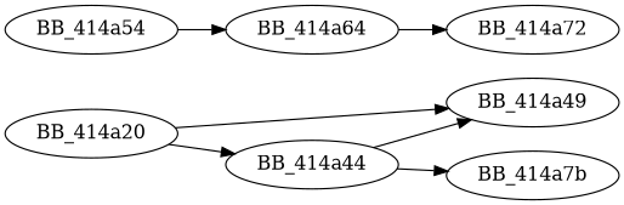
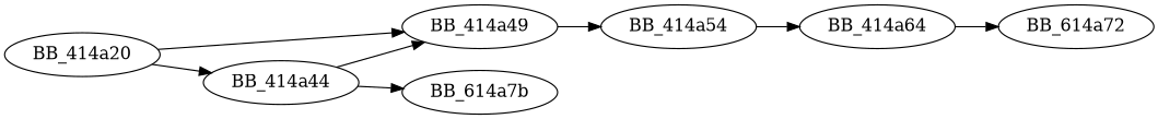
  digraph {
    rankdir=LR
    BB_414a20
    BB_414a44
    BB_414a49
-   BB_414a7b
+   BB_414a7b [label=BB_614a7b]
    BB_414a54
    BB_414a64
-   BB_414a72
+   BB_414a72 [label=BB_614a72]
    BB_414a20 -> BB_414a44
    BB_414a20 -> BB_414a49
    BB_414a44 -> BB_414a49
    BB_414a44 -> BB_414a7b
+   BB_414a49 -> BB_414a54
    BB_414a54 -> BB_414a64
    BB_414a64 -> BB_414a72
  }
